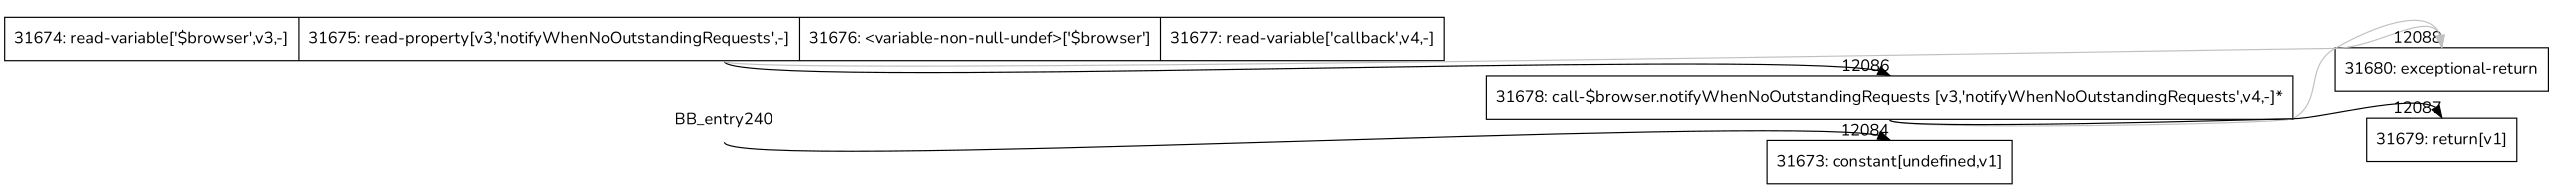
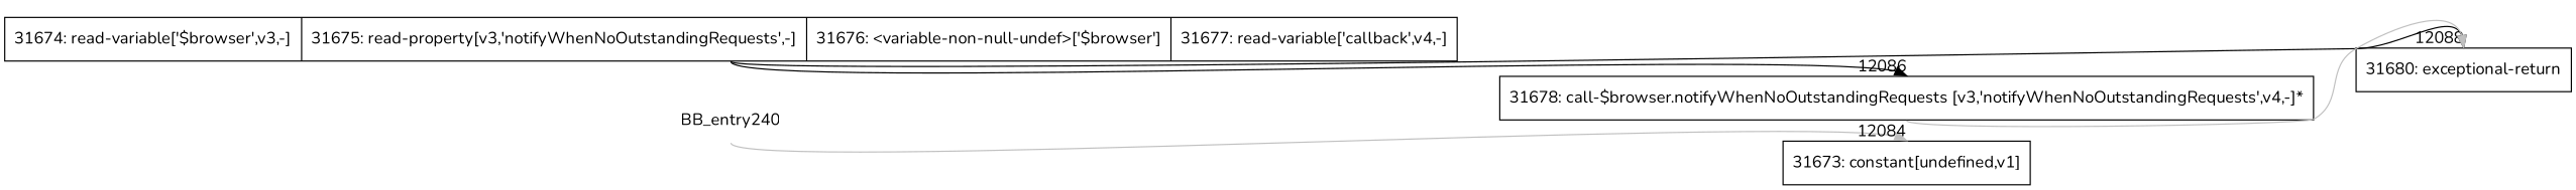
  digraph {
    fontname=Nunito
    rankdir=LR
    node [fontname=Nunito shape=record]
    edge [fontname=Nunito headport=n tailport=s]
    n1 [label=BB_entry240 shape=none]
    n2 [label="{31673: constant[undefined,v1]}"]
    n3 [label="{31674: read-variable['$browser',v3,-]|31675: read-property[v3,'notifyWhenNoOutstandingRequests',-]|31676: \<variable-non-null-undef\>['$browser']|31677: read-variable['callback',v4,-]}"]
    n4 [label="{31678: call-$browser.notifyWhenNoOutstandingRequests [v3,'notifyWhenNoOutstandingRequests',v4,-]*}"]
    n5 [label="{31680: exceptional-return}"]
-   n6 [label="{31679: return[v1]}"]
-   n1 -> n2 [headlabel="    12084"]
+   n1 -> n2 [headlabel="    12084" color=gray]
    n3 -> n4 [headlabel="      12086"]
-   n3 -> n5 [color=gray headlabel="      12088"]
+   n3 -> n5 [color=black headlabel="      12088"]
    n4 -> n5 [color=gray]
-   n4 -> n6 [headlabel="      12087"]
  }
